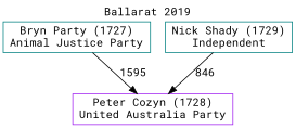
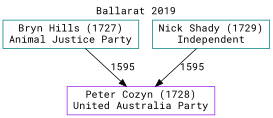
  digraph {
    fontname="Roboto Mono"
    label="Ballarat 2019"
    labelloc=t
    mclimit=10
    node [color=teal fontname="Roboto Mono" shape=box]
    edge [fontname="Roboto Mono"]
    n1 [color=purple label="Peter Cozyn (1728)\nUnited Australia Party"]
-   n2 [label="Bryn Party (1727)\nAnimal Justice Party"]
+   n2 [label="Bryn Hills (1727)\nAnimal Justice Party"]
    n3 [label="Nick Shady (1729)\nIndependent"]
    n2 -> n1 [label=1595]
-   n3 -> n1 [label=846]
+   n3 -> n1 [label=1595]
  }
